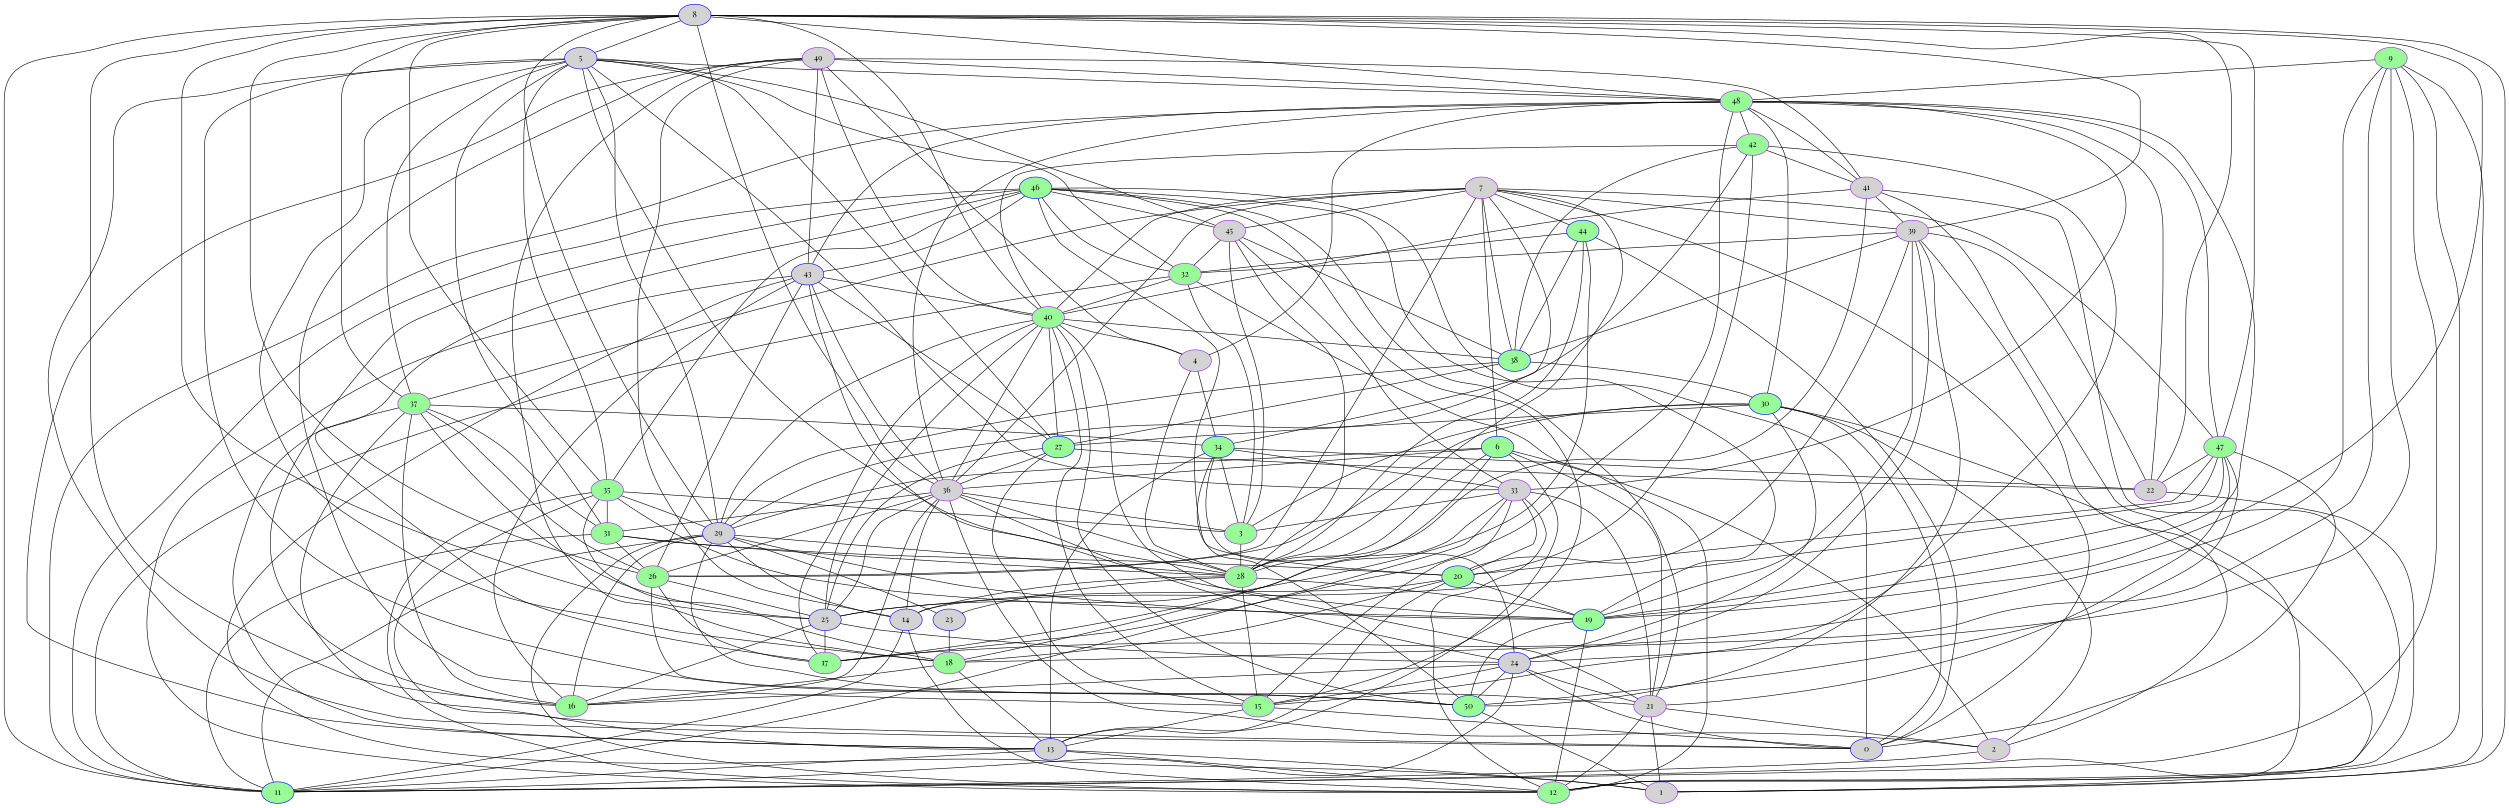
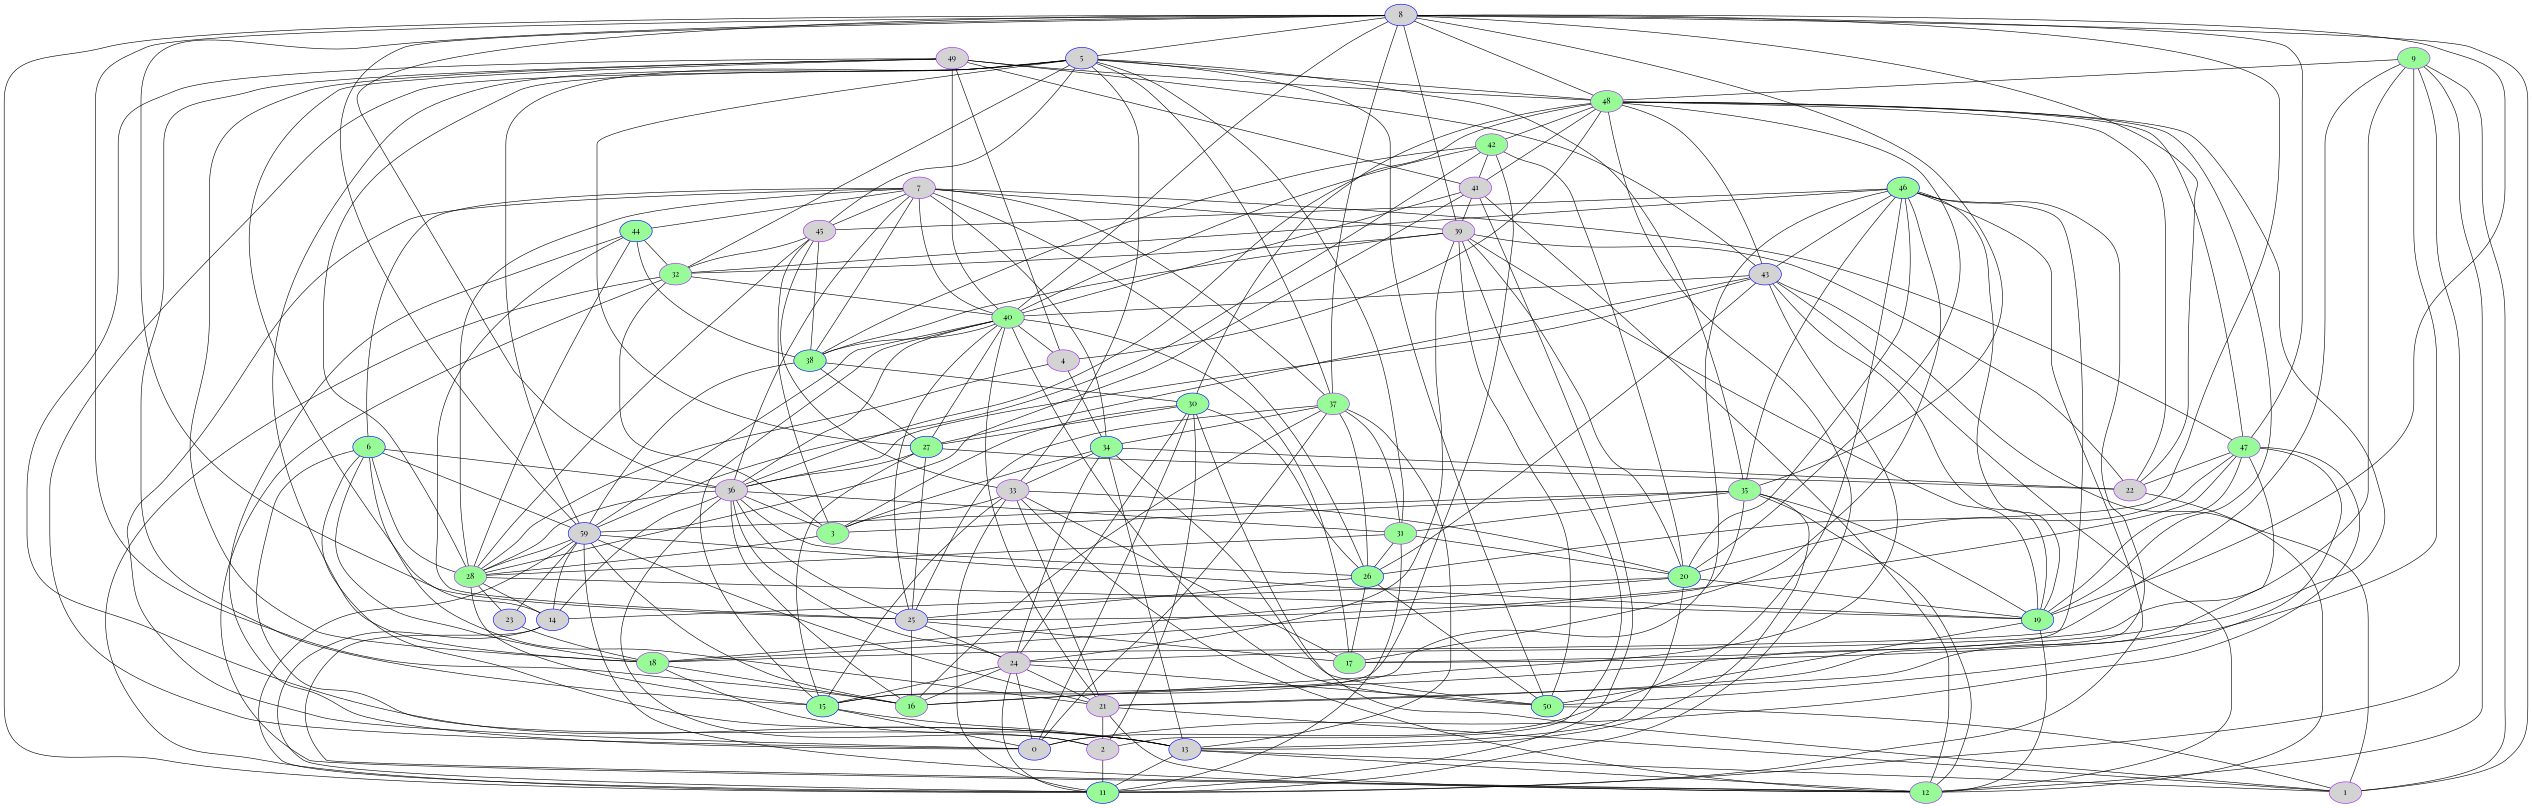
  digraph {
    fontname="Playfair Display"
    node [color=purple fillcolor=palegreen fontname="Playfair Display" style=filled]
    edge [color=black dir=none fontname="Playfair Display"]
    9
    1 [fillcolor=lightgrey]
    12
-   24 [color=blue fillcolor=lightgrey]
+   24 [fillcolor=lightgrey]
    48
    11 [color=blue]
    18
    17
-   15
+   15 [color=blue]
    0 [color=blue fillcolor=lightgrey]
    16
    2 [fillcolor=lightgrey]
    n13 [color=blue label=50]
    33 [fillcolor=lightgrey]
    22 [fillcolor=lightgrey]
    36 [fillcolor=lightgrey]
    47
    30 [color=blue]
    41 [fillcolor=lightgrey]
    42
    19 [color=blue]
    43 [color=blue fillcolor=lightgrey]
    4 [fillcolor=lightgrey]
    13 [color=blue fillcolor=lightgrey]
    27 [color=blue]
    25 [color=blue fillcolor=lightgrey]
    35
    31
-   29 [color=blue fillcolor=lightgrey]
+   29 [color=blue fillcolor=lightgrey label=59]
    3
    20 [color=blue]
    28
-   26
+   26 [color=blue]
    21 [fillcolor=lightgrey]
    23 [color=blue fillcolor=lightgrey]
    14 [color=blue fillcolor=lightgrey]
    5 [color=blue fillcolor=lightgrey]
    37
    45 [fillcolor=lightgrey]
    32
    34 [color=blue]
    40
    38 [color=blue]
    8 [color=blue fillcolor=lightgrey]
    39 [fillcolor=lightgrey]
    49 [fillcolor=lightgrey]
    46 [color=blue]
    7 [fillcolor=lightgrey]
    6 [color=blue]
    44 [color=blue]
    subgraph sub_1 {
      9
      1
      12
      24
      48
      11
      18
      17
      15
      0
      16
      2
      n13
      33
      22
      36
      47
      30
      41
      42
      19
      43
      4
      13
      27
      25
      35
      31
      29
      3
      20
      28
      26
      21
      23
      14
      5
      37
      45
      32
      34
      40
      38
      8
      39
      49
      46
      7
      6
      44
    }
    9 -> 1
    9 -> 12
    9 -> 24
    9 -> 48
    9 -> 11
    9 -> 18
    9 -> 17
    24 -> 11
    24 -> 15
    24 -> 0
    24 -> 16
    24 -> n13
    24 -> 21
    48 -> 11
    48 -> 17
-   48 -> 33
+   48 -> 20
    48 -> 22
    48 -> 36
    48 -> 47
    48 -> 30
    48 -> 41
    48 -> 42
    48 -> 19
    48 -> 43
    48 -> 4
    18 -> 16
    18 -> 13
    15 -> 0
    15 -> 13
    2 -> 11
    n13 -> 1
    33 -> 12
    33 -> 11
    33 -> 17
    33 -> 15
    33 -> 3
    33 -> 20
    33 -> 21
    22 -> 12
    36 -> 24
    36 -> 16
    36 -> 2
    36 -> 25
    36 -> 31
    36 -> 3
    36 -> 28
    36 -> 26
    36 -> 14
    47 -> 0
    47 -> n13
    47 -> 22
    47 -> 19
    47 -> 25
    47 -> 20
    47 -> 21
    30 -> 1
    30 -> 24
    30 -> 0
    30 -> 2
    30 -> 27
    30 -> 3
    30 -> 26
    41 -> 12
    41 -> 11
    41 -> 28
    41 -> 40
    41 -> 39
    42 -> 15
    42 -> 41
    42 -> 29
    42 -> 20
    42 -> 40
    42 -> 38
    19 -> 12
    19 -> n13
    43 -> 1
    43 -> 12
    43 -> 16
    43 -> 36
    43 -> 19
    43 -> 27
    43 -> 26
    43 -> 40
    4 -> 28
    4 -> 34
    13 -> 1
    13 -> 12
    13 -> 11
    27 -> 15
    27 -> 22
    27 -> 36
    27 -> 25
    25 -> 24
    25 -> 17
    25 -> 16
    35 -> 12
    35 -> 18
    35 -> 19
    35 -> 13
    35 -> 31
    35 -> 29
    35 -> 3
    31 -> 11
    31 -> 20
    31 -> 28
    31 -> 26
    29 -> 12
    29 -> 11
    29 -> 16
    29 -> 19
    29 -> 28
    29 -> 21
    29 -> 23
    29 -> 14
    3 -> 28
    20 -> 18
    20 -> 19
    20 -> 13
    20 -> 14
    28 -> 15
    28 -> 19
    28 -> 23
    28 -> 14
    26 -> 17
    26 -> n13
    26 -> 25
    21 -> 1
    21 -> 12
    21 -> 2
    23 -> 18
    14 -> 12
    14 -> 11
    5 -> 48
    5 -> 18
    5 -> 0
    5 -> n13
    5 -> 33
    5 -> 27
    5 -> 35
    5 -> 31
    5 -> 29
    5 -> 28
    5 -> 37
    5 -> 45
    5 -> 32
    37 -> 0
    37 -> 16
    37 -> 13
    37 -> 25
    37 -> 31
    37 -> 26
    37 -> 34
    45 -> 33
    45 -> 3
    45 -> 28
    45 -> 32
    45 -> 38
    32 -> 12
    32 -> 11
    32 -> 3
    32 -> 40
    34 -> 24
    34 -> n13
    34 -> 33
    34 -> 22
    34 -> 13
    34 -> 3
    40 -> 17
    40 -> 15
    40 -> n13
    40 -> 36
    40 -> 4
    40 -> 27
    40 -> 25
    40 -> 29
    40 -> 21
    40 -> 38
    38 -> 30
    38 -> 27
    38 -> 29
    8 -> 1
    8 -> 48
    8 -> 11
    8 -> 16
    8 -> 22
    8 -> 36
    8 -> 47
    8 -> 19
    8 -> 25
    8 -> 35
    8 -> 29
    8 -> 26
    8 -> 5
    8 -> 37
    8 -> 40
    8 -> 39
    39 -> 24
    39 -> 2
    39 -> n13
    39 -> 22
    39 -> 19
    39 -> 20
    39 -> 32
    39 -> 38
    49 -> 48
    49 -> 18
    49 -> 15
    49 -> 41
    49 -> 43
    49 -> 4
    49 -> 13
    49 -> 14
    49 -> 40
    46 -> 11
    46 -> 17
    46 -> 15
    46 -> 0
    46 -> 16
    46 -> 19
    46 -> 43
    46 -> 35
    46 -> 20
    46 -> 21
    46 -> 45
    46 -> 32
    7 -> 0
    7 -> 36
    7 -> 47
    7 -> 28
    7 -> 26
    7 -> 37
    7 -> 45
    7 -> 34
    7 -> 40
    7 -> 38
    7 -> 39
    7 -> 6
    7 -> 44
    6 -> 18
    6 -> 2
    6 -> 36
    6 -> 13
    6 -> 29
    6 -> 28
    6 -> 21
    44 -> 0
    44 -> 25
    44 -> 28
    44 -> 32
    44 -> 38
  }
